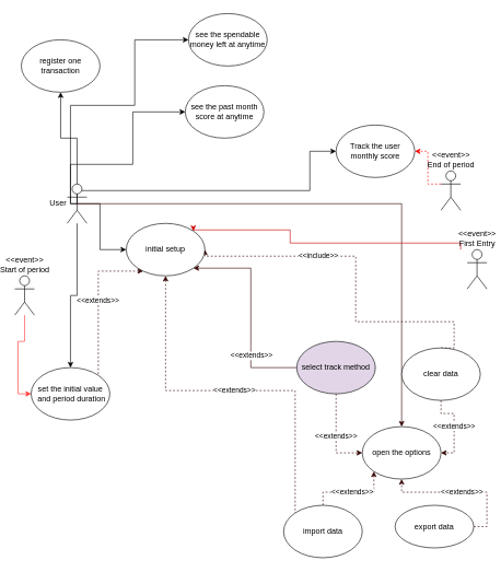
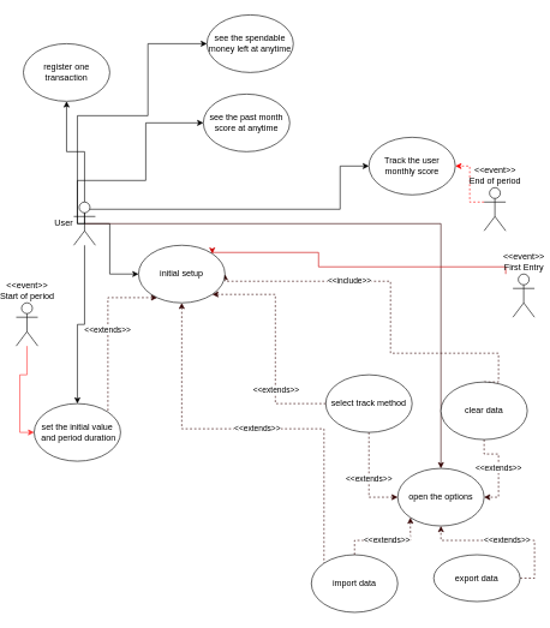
  <mxCell id="0" value="" />
  <mxCell id="1" parent="0" />
  <mxCell id="2" style="edgeStyle=orthogonalEdgeStyle;rounded=0;orthogonalLoop=1;jettySize=auto;html=1;fontFamily=Helvetica;" parent="1" source="9" target="14" edge="1"><mxGeometry relative="1" as="geometry" /></mxCell>
  <mxCell id="3" style="edgeStyle=orthogonalEdgeStyle;rounded=0;orthogonalLoop=1;jettySize=auto;html=1;entryX=0.5;entryY=1;entryDx=0;entryDy=0;fontFamily=Helvetica;" parent="1" source="9" target="15" edge="1"><mxGeometry relative="1" as="geometry" /></mxCell>
  <mxCell id="4" style="edgeStyle=orthogonalEdgeStyle;rounded=0;orthogonalLoop=1;jettySize=auto;html=1;exitX=0.5;exitY=0.5;exitDx=0;exitDy=0;exitPerimeter=0;entryX=0;entryY=0.5;entryDx=0;entryDy=0;fontFamily=Helvetica;" parent="1" source="9" target="16" edge="1"><mxGeometry relative="1" as="geometry"><Array as="points"><mxPoint x="105" y="160" /><mxPoint x="203" y="160" /><mxPoint x="203" y="60" /></Array></mxGeometry></mxCell>
  <mxCell id="5" style="edgeStyle=orthogonalEdgeStyle;rounded=0;orthogonalLoop=1;jettySize=auto;html=1;exitX=0.5;exitY=0.5;exitDx=0;exitDy=0;exitPerimeter=0;entryX=0;entryY=0.5;entryDx=0;entryDy=0;fontFamily=Helvetica;" parent="1" source="9" target="17" edge="1"><mxGeometry relative="1" as="geometry"><Array as="points"><mxPoint x="105" y="250" /><mxPoint x="200" y="250" /><mxPoint x="200" y="170" /></Array></mxGeometry></mxCell>
  <mxCell id="6" style="edgeStyle=orthogonalEdgeStyle;rounded=0;orthogonalLoop=1;jettySize=auto;html=1;exitX=0.5;exitY=0.5;exitDx=0;exitDy=0;exitPerimeter=0;entryX=0;entryY=0.5;entryDx=0;entryDy=0;fontFamily=Helvetica;" parent="1" source="9" target="18" edge="1"><mxGeometry relative="1" as="geometry"><Array as="points"><mxPoint x="470" y="290" /><mxPoint x="470" y="230" /></Array></mxGeometry></mxCell>
  <mxCell id="7" style="edgeStyle=orthogonalEdgeStyle;rounded=0;orthogonalLoop=1;jettySize=auto;html=1;exitX=0.5;exitY=0.5;exitDx=0;exitDy=0;exitPerimeter=0;entryX=0;entryY=0.5;entryDx=0;entryDy=0;" edge="1" parent="1" source="9" target="30"><mxGeometry relative="1" as="geometry"><Array as="points"><mxPoint x="150" y="310" /><mxPoint x="150" y="380" /></Array></mxGeometry></mxCell>
  <mxCell id="8" style="edgeStyle=orthogonalEdgeStyle;rounded=0;orthogonalLoop=1;jettySize=auto;html=1;exitX=0.5;exitY=0.5;exitDx=0;exitDy=0;exitPerimeter=0;strokeColor=#330000;" edge="1" parent="1" source="9" target="19"><mxGeometry relative="1" as="geometry" /></mxCell>
  <mxCell id="9" value="&lt;div&gt;User&lt;/div&gt;" style="shape=umlActor;verticalLabelPosition=middle;verticalAlign=middle;html=1;outlineConnect=0;fontFamily=Helvetica;labelPosition=left;align=right;" parent="1" vertex="1"><mxGeometry x="100" y="280" width="30" height="60" as="geometry" /></mxCell>
  <mxCell id="10" style="edgeStyle=orthogonalEdgeStyle;rounded=0;orthogonalLoop=1;jettySize=auto;html=1;entryX=0;entryY=0.5;entryDx=0;entryDy=0;fontFamily=Helvetica;strokeColor=#FF3333;" parent="1" source="11" target="14" edge="1"><mxGeometry relative="1" as="geometry" /></mxCell>
  <mxCell id="11" value="&lt;div align=&quot;center&quot;&gt;&lt;br&gt;&lt;/div&gt;&lt;div align=&quot;center&quot;&gt;&lt;br&gt;&lt;/div&gt;&lt;div align=&quot;center&quot;&gt;&amp;lt;&amp;lt;event&amp;gt;&amp;gt;&lt;/div&gt;&lt;div align=&quot;center&quot;&gt;Start of period&lt;/div&gt;" style="shape=umlActor;verticalLabelPosition=top;verticalAlign=bottom;html=1;outlineConnect=0;fontFamily=Helvetica;labelPosition=center;align=center;" parent="1" vertex="1"><mxGeometry x="20" y="420" width="30" height="60" as="geometry" /></mxCell>
  <mxCell id="12" style="edgeStyle=orthogonalEdgeStyle;rounded=0;orthogonalLoop=1;jettySize=auto;html=1;exitX=0;exitY=0.333;exitDx=0;exitDy=0;exitPerimeter=0;entryX=1;entryY=0.5;entryDx=0;entryDy=0;fontFamily=Helvetica;strokeColor=#FF0000;dashed=1;" parent="1" source="13" target="18" edge="1"><mxGeometry relative="1" as="geometry" /></mxCell>
  <mxCell id="13" value="&lt;div&gt;&amp;lt;&amp;lt;event&amp;gt;&amp;gt;&lt;/div&gt;&lt;div&gt;End of period&lt;/div&gt;" style="shape=umlActor;verticalLabelPosition=top;verticalAlign=bottom;html=1;outlineConnect=0;fontFamily=Helvetica;labelPosition=center;align=center;" parent="1" vertex="1"><mxGeometry x="670" y="260" width="30" height="60" as="geometry" /></mxCell>
  <mxCell id="14" value="&lt;div&gt;set the initial value&lt;/div&gt;&amp;nbsp;and period duration" style="ellipse;whiteSpace=wrap;html=1;fontFamily=Helvetica;align=center;" parent="1" vertex="1"><mxGeometry x="45" y="560" width="120" height="80" as="geometry" /></mxCell>
  <mxCell id="15" value="register one transaction" style="ellipse;whiteSpace=wrap;html=1;fontFamily=Helvetica;align=center;" parent="1" vertex="1"><mxGeometry x="30" y="60" width="120" height="80" as="geometry" /></mxCell>
  <mxCell id="16" value="see the spendable money left at anytime" style="ellipse;whiteSpace=wrap;html=1;fontFamily=Helvetica;align=center;" parent="1" vertex="1"><mxGeometry x="285" y="20" width="120" height="80" as="geometry" /></mxCell>
  <mxCell id="17" value="see the past month score at anytime" style="ellipse;whiteSpace=wrap;html=1;fontFamily=Helvetica;align=center;" parent="1" vertex="1"><mxGeometry x="280" y="130" width="120" height="80" as="geometry" /></mxCell>
  <mxCell id="18" value="&lt;div&gt;Track the user monthly score&lt;/div&gt;" style="ellipse;whiteSpace=wrap;html=1;fontFamily=Helvetica;align=center;" parent="1" vertex="1"><mxGeometry x="510" y="190" width="120" height="80" as="geometry" /></mxCell>
  <mxCell id="19" value="open the options" style="ellipse;whiteSpace=wrap;html=1;fontFamily=Helvetica;align=center;" parent="1" vertex="1"><mxGeometry x="550" y="650" width="120" height="80" as="geometry" /></mxCell>
  <mxCell id="20" value="&amp;lt;&amp;lt;extends&amp;gt;&amp;gt;" style="edgeStyle=orthogonalEdgeStyle;rounded=0;orthogonalLoop=1;jettySize=auto;html=1;exitX=0.5;exitY=1;exitDx=0;exitDy=0;entryX=1;entryY=0.5;entryDx=0;entryDy=0;dashed=1;strokeColor=#330000;" edge="1" parent="1" source="22" target="19"><mxGeometry relative="1" as="geometry" /></mxCell>
  <mxCell id="21" value="&amp;lt;&amp;lt;include&amp;gt;&amp;gt;" style="edgeStyle=orthogonalEdgeStyle;rounded=0;orthogonalLoop=1;jettySize=auto;html=1;exitX=0.5;exitY=0;exitDx=0;exitDy=0;entryX=1;entryY=0.5;entryDx=0;entryDy=0;dashed=1;strokeColor=#330000;" edge="1" parent="1" source="22" target="30"><mxGeometry x="0.333" relative="1" as="geometry"><Array as="points"><mxPoint x="690" y="490" /><mxPoint x="540" y="490" /><mxPoint x="540" y="390" /><mxPoint x="310" y="390" /></Array><mxPoint as="offset" /></mxGeometry></mxCell>
  <mxCell id="22" value="clear data" style="ellipse;whiteSpace=wrap;html=1;fontFamily=Helvetica;align=center;" parent="1" vertex="1"><mxGeometry x="610" y="530" width="120" height="80" as="geometry" /></mxCell>
  <mxCell id="23" value="&amp;lt;&amp;lt;extends&amp;gt;&amp;gt;" style="edgeStyle=orthogonalEdgeStyle;rounded=0;orthogonalLoop=1;jettySize=auto;html=1;exitX=0.5;exitY=1;exitDx=0;exitDy=0;entryX=0;entryY=0.5;entryDx=0;entryDy=0;strokeColor=#330000;dashed=1;" edge="1" parent="1" source="24" target="19"><mxGeometry relative="1" as="geometry" /></mxCell>
- <mxCell id="24" value="select track method" style="ellipse;whiteSpace=wrap;html=1;fontFamily=Helvetica;align=center;fillColor=#e1d5e7;" parent="1" vertex="1"><mxGeometry x="450" y="520" width="120" height="80" as="geometry" /></mxCell>
+ <mxCell id="24" value="select track method" style="ellipse;whiteSpace=wrap;html=1;fontFamily=Helvetica;align=center;" parent="1" vertex="1"><mxGeometry x="450" y="520" width="120" height="80" as="geometry" /></mxCell>
  <mxCell id="25" style="edgeStyle=orthogonalEdgeStyle;rounded=0;orthogonalLoop=1;jettySize=auto;html=1;strokeColor=#CC0000;entryX=1;entryY=0;entryDx=0;entryDy=0;" edge="1" parent="1" target="30"><mxGeometry relative="1" as="geometry"><mxPoint x="700" y="380" as="sourcePoint" /><Array as="points"><mxPoint x="700" y="370" /><mxPoint x="440" y="370" /><mxPoint x="440" y="350" /><mxPoint x="292" y="350" /></Array></mxGeometry></mxCell>
  <mxCell id="26" value="&lt;div&gt;&amp;lt;&amp;lt;event&amp;gt;&amp;gt;&lt;/div&gt;&lt;div&gt;First Entry&lt;br&gt;&lt;/div&gt;" style="shape=umlActor;verticalLabelPosition=top;verticalAlign=bottom;html=1;outlineConnect=0;fontFamily=Helvetica;align=center;labelPosition=center;" parent="1" vertex="1"><mxGeometry x="710" y="380" width="30" height="60" as="geometry" /></mxCell>
  <mxCell id="27" value="&amp;lt;&amp;lt;extends&amp;gt;&amp;gt;" style="edgeStyle=orthogonalEdgeStyle;rounded=0;orthogonalLoop=1;jettySize=auto;html=1;exitX=0.5;exitY=1;exitDx=0;exitDy=0;entryX=0;entryY=0;entryDx=0;entryDy=0;dashed=1;strokeColor=#330000;startArrow=classic;startFill=1;endArrow=none;endFill=0;" edge="1" parent="1" source="30" target="32"><mxGeometry relative="1" as="geometry" /></mxCell>
  <mxCell id="28" value="&amp;lt;&amp;lt;extends&amp;gt;&amp;gt;" style="edgeStyle=orthogonalEdgeStyle;rounded=0;orthogonalLoop=1;jettySize=auto;html=1;exitX=0.215;exitY=0.91;exitDx=0;exitDy=0;entryX=1;entryY=0;entryDx=0;entryDy=0;dashed=1;strokeColor=#330000;exitPerimeter=0;startArrow=classic;startFill=1;endArrow=none;endFill=0;" edge="1" parent="1" source="30" target="14"><mxGeometry relative="1" as="geometry" /></mxCell>
- <mxCell id="29" value="&amp;lt;&amp;lt;extends&amp;gt;&amp;gt;" style="edgeStyle=orthogonalEdgeStyle;rounded=0;orthogonalLoop=1;jettySize=auto;html=1;exitX=1;exitY=1;exitDx=0;exitDy=0;entryX=0;entryY=0.5;entryDx=0;entryDy=0;dashed=0;strokeColor=#330000;endArrow=none;endFill=0;startArrow=classic;startFill=1;" edge="1" parent="1" source="30" target="24"><mxGeometry x="0.428" relative="1" as="geometry"><mxPoint x="1" as="offset" /></mxGeometry></mxCell>
+ <mxCell id="29" value="&amp;lt;&amp;lt;extends&amp;gt;&amp;gt;" style="edgeStyle=orthogonalEdgeStyle;rounded=0;orthogonalLoop=1;jettySize=auto;html=1;exitX=1;exitY=1;exitDx=0;exitDy=0;entryX=0;entryY=0.5;entryDx=0;entryDy=0;dashed=1;strokeColor=#330000;endArrow=none;endFill=0;startArrow=classic;startFill=1;" edge="1" parent="1" source="30" target="24"><mxGeometry x="0.428" relative="1" as="geometry"><mxPoint x="1" as="offset" /></mxGeometry></mxCell>
  <mxCell id="30" value="initial setup" style="ellipse;whiteSpace=wrap;html=1;fontFamily=Helvetica;align=center;" parent="1" vertex="1"><mxGeometry x="190" y="340" width="120" height="80" as="geometry" /></mxCell>
  <mxCell id="31" value="&amp;lt;&amp;lt;extends&amp;gt;&amp;gt;" style="edgeStyle=orthogonalEdgeStyle;rounded=0;orthogonalLoop=1;jettySize=auto;html=1;exitX=0.5;exitY=0;exitDx=0;exitDy=0;entryX=0;entryY=1;entryDx=0;entryDy=0;dashed=1;strokeColor=#330000;" edge="1" parent="1" source="32" target="19"><mxGeometry relative="1" as="geometry" /></mxCell>
  <mxCell id="32" value="import data" style="ellipse;whiteSpace=wrap;html=1;" vertex="1" parent="1"><mxGeometry x="430" y="770" width="120" height="80" as="geometry" /></mxCell>
  <mxCell id="33" value="&amp;lt;&amp;lt;extends&amp;gt;&amp;gt;" style="edgeStyle=orthogonalEdgeStyle;rounded=0;orthogonalLoop=1;jettySize=auto;html=1;exitX=1;exitY=0.5;exitDx=0;exitDy=0;dashed=1;strokeColor=#330000;" edge="1" parent="1" source="34" target="19"><mxGeometry relative="1" as="geometry" /></mxCell>
  <mxCell id="34" value="export data" style="ellipse;whiteSpace=wrap;html=1;" vertex="1" parent="1"><mxGeometry x="600" y="770" width="120" height="65" as="geometry" /></mxCell>
